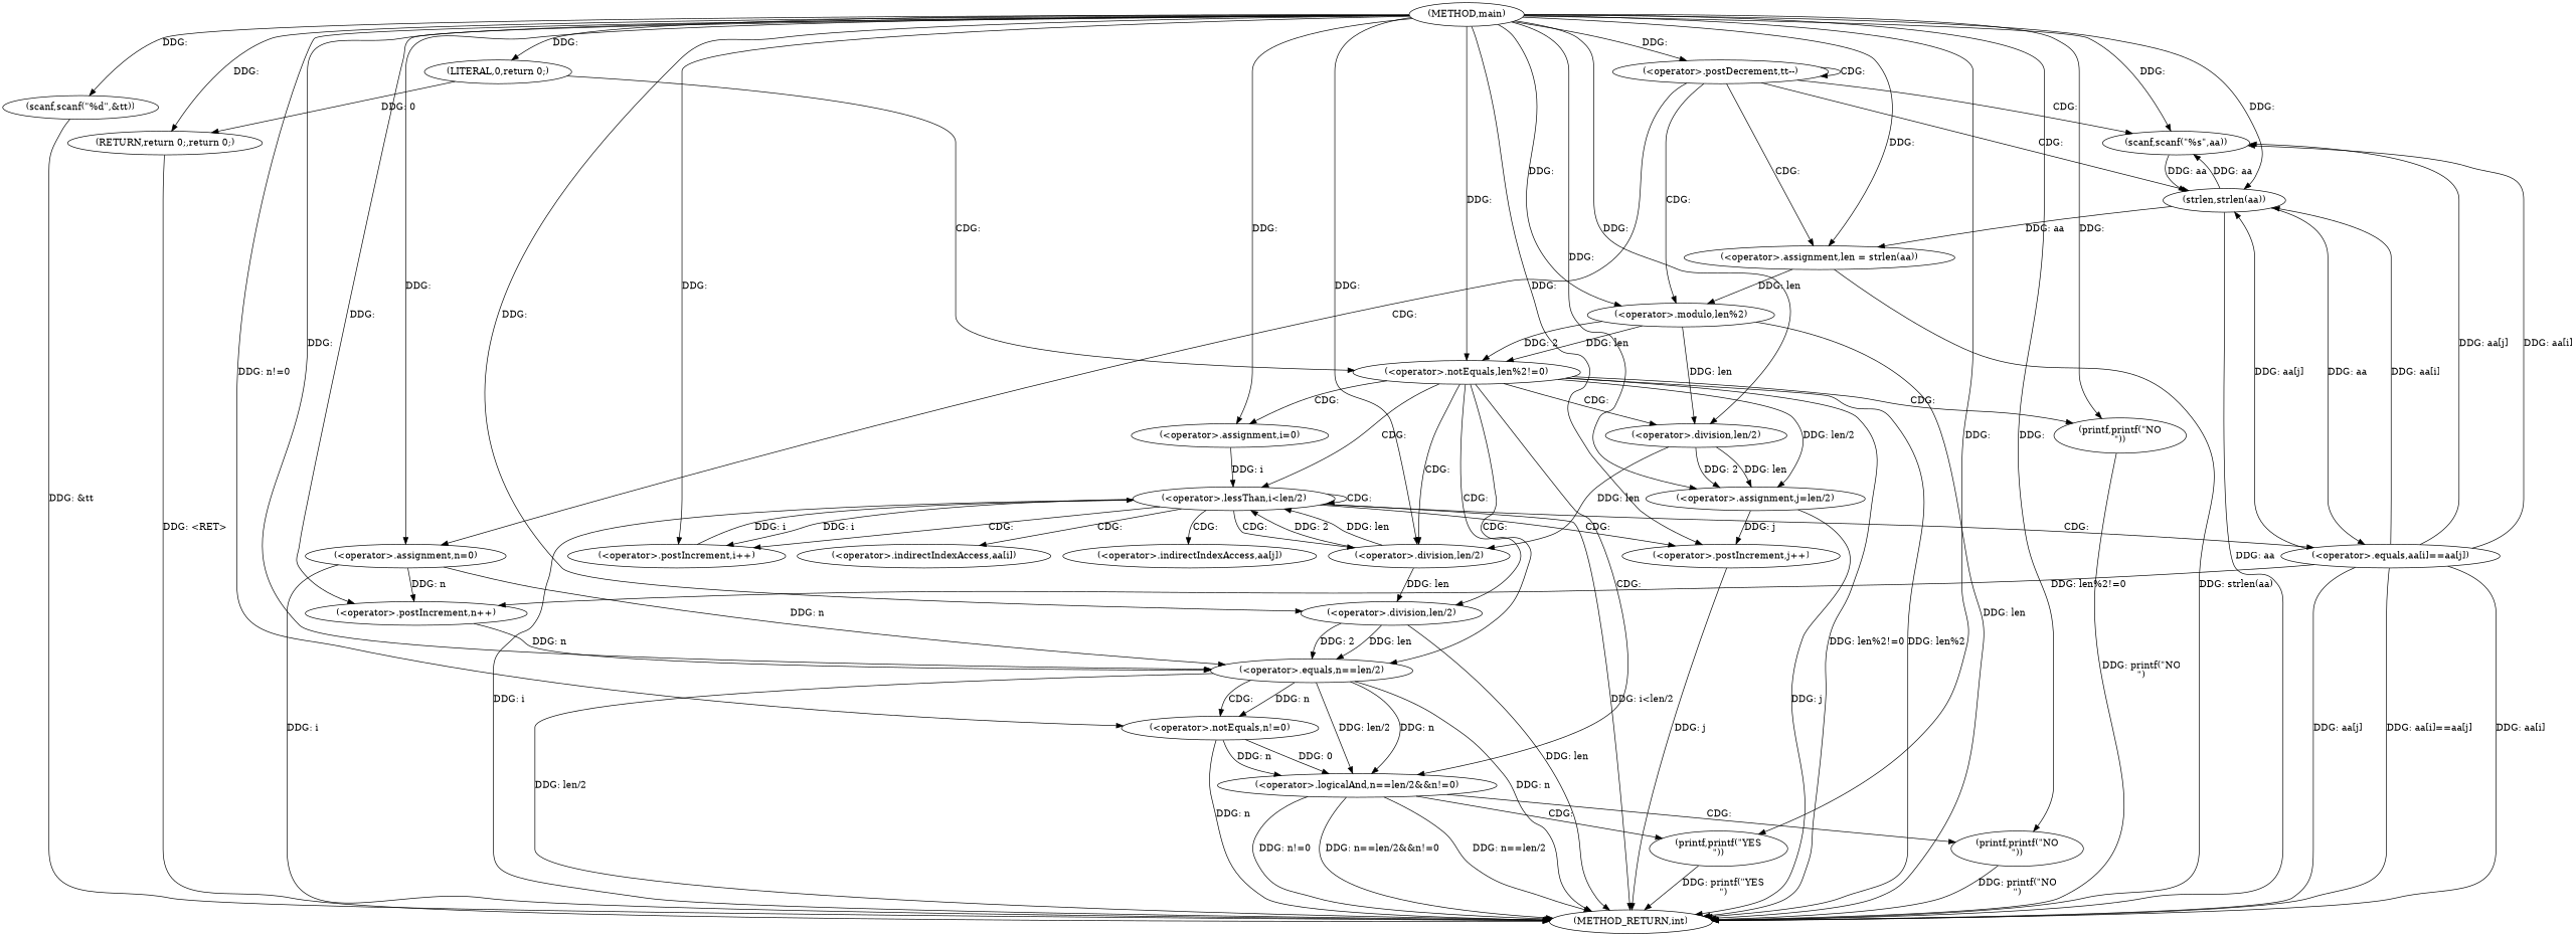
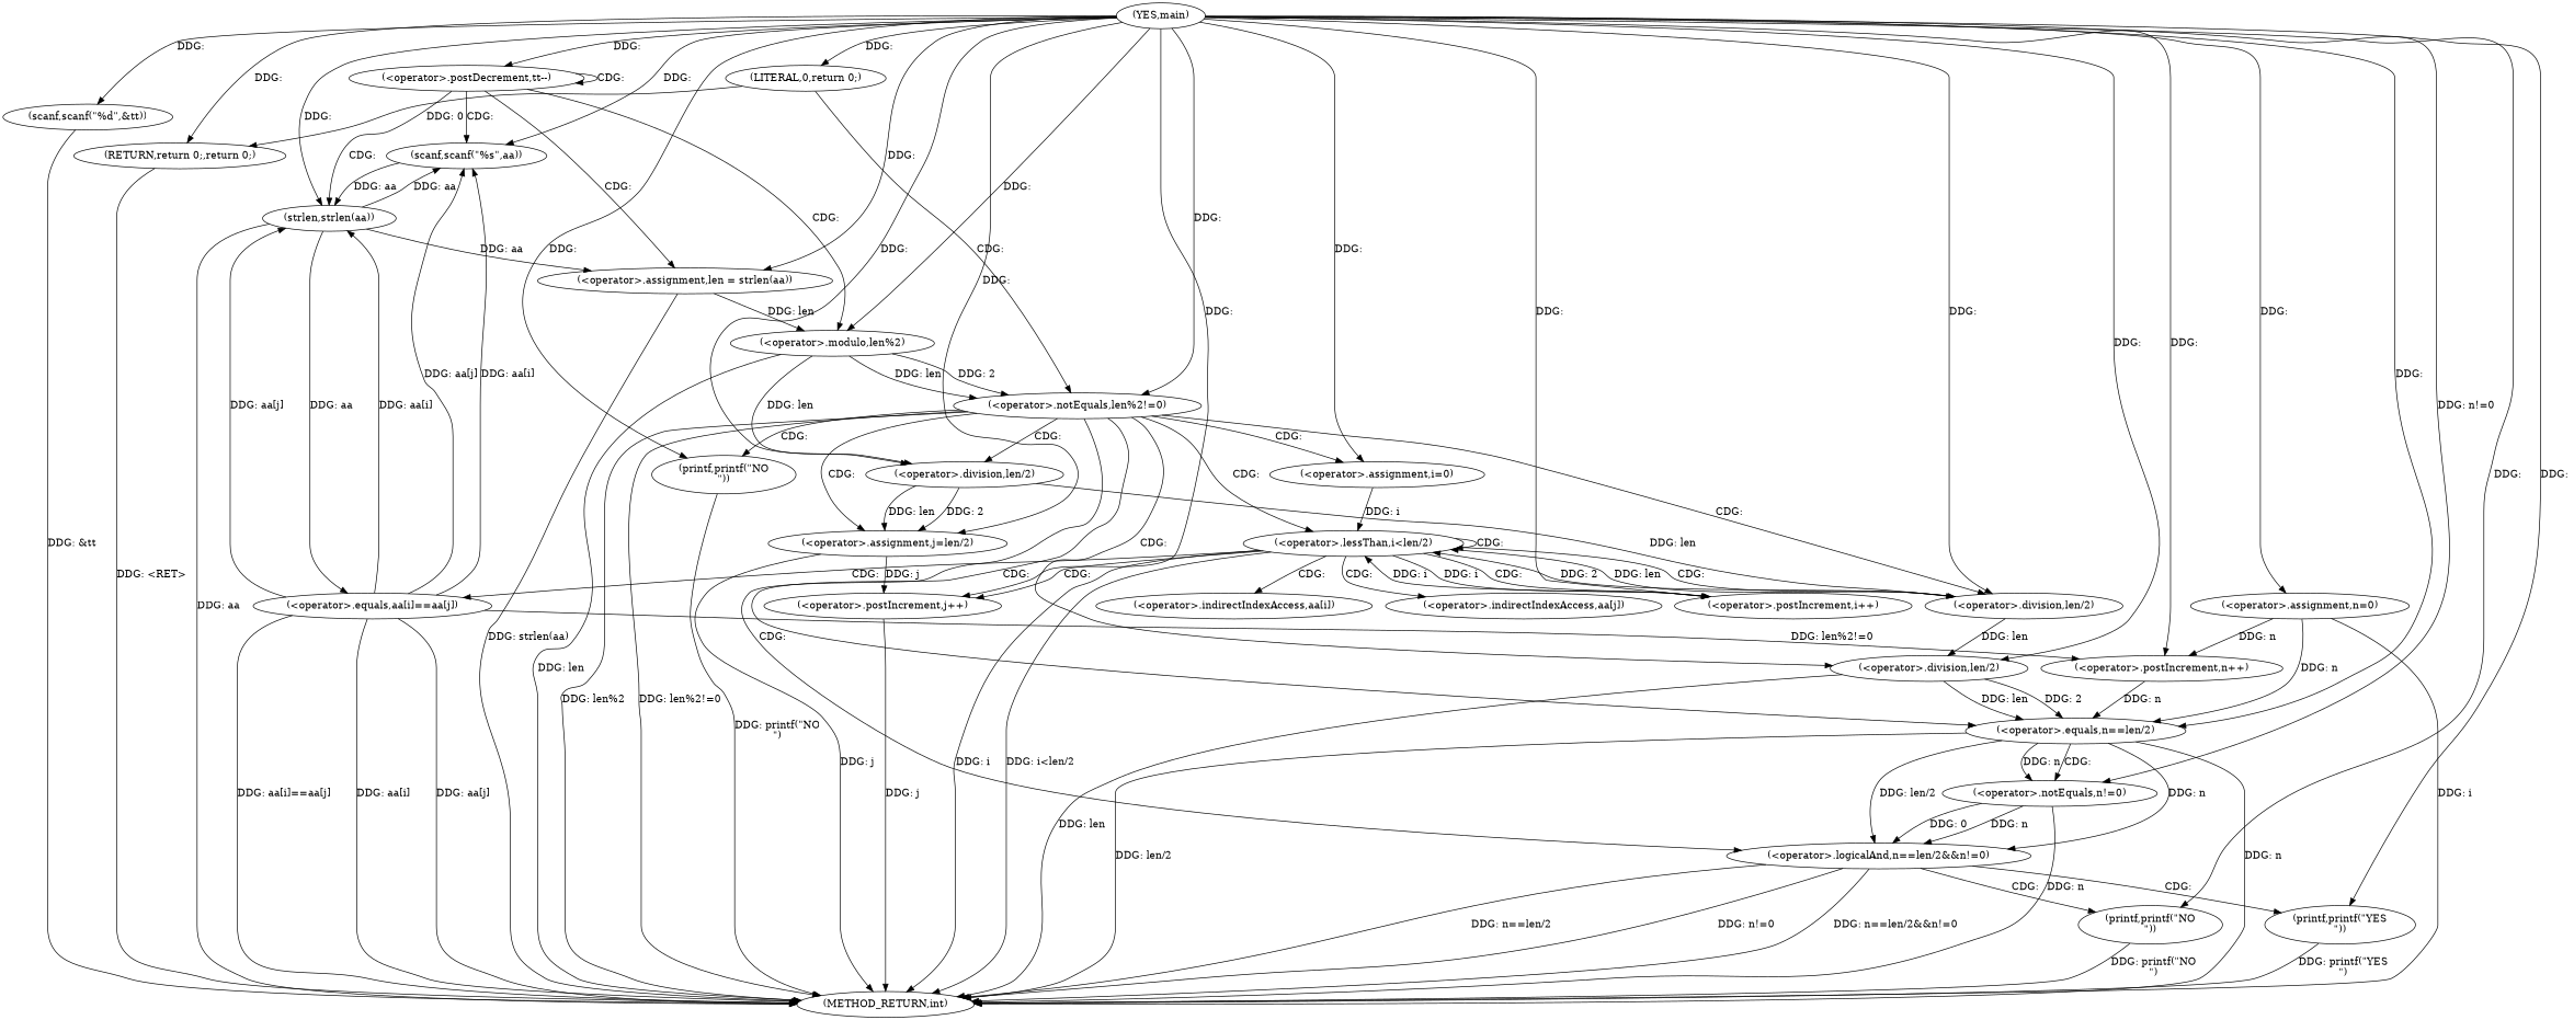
  digraph {
-   n1 [label="(METHOD,main)"]
+   n1 [label="(YES,main)"]
    n2 [label="(scanf,scanf(\"%d\",&tt))"]
    n3 [label="(RETURN,return 0;,return 0;)"]
    n4 [label="(<operator>.postDecrement,tt--)"]
    n5 [label="(LITERAL,0,return 0;)"]
    n6 [label="(scanf,scanf(\"%s\",aa))"]
    n7 [label="(<operator>.assignment,len = strlen(aa))"]
    n8 [label="(<operator>.assignment,n=0)"]
    n9 [label="(<operator>.notEquals,len%2!=0)"]
    n10 [label="(strlen,strlen(aa))"]
    n11 [label="(printf,printf(\"NO\n\"))"]
    n12 [label="(<operator>.modulo,len%2)"]
    n13 [label="(<operator>.assignment,j=len/2)"]
    n14 [label="(<operator>.assignment,i=0)"]
    n15 [label="(<operator>.postIncrement,i++)"]
    n16 [label="(<operator>.division,len/2)"]
    n17 [label="(<operator>.postIncrement,j++)"]
    n18 [label="(printf,printf(\"YES\n\"))"]
    n19 [label="(<operator>.division,len/2)"]
    n20 [label="(<operator>.postIncrement,n++)"]
    n21 [label="(<operator>.equals,n==len/2)"]
    n22 [label="(<operator>.notEquals,n!=0)"]
    n23 [label="(printf,printf(\"NO\n\"))"]
    n24 [label="(<operator>.division,len/2)"]
    n25 [label="(METHOD_RETURN,int)"]
    n26 [label="(<operator>.lessThan,i<len/2)"]
    n27 [label="(<operator>.logicalAnd,n==len/2&&n!=0)"]
    n28 [label="(<operator>.equals,aa[i]==aa[j])"]
    n29 [label="(<operator>.indirectIndexAccess,aa[i])"]
    n30 [label="(<operator>.indirectIndexAccess,aa[j])"]
    n1 -> n2 [label="DDG: "]
    n1 -> n3 [label="DDG: "]
    n1 -> n4 [label="DDG: "]
    n1 -> n5 [label="DDG: "]
    n1 -> n6 [label="DDG: "]
    n1 -> n7 [label="DDG: "]
    n1 -> n8 [label="DDG: "]
    n1 -> n9 [label="DDG: "]
    n1 -> n10 [label="DDG: "]
    n1 -> n11 [label="DDG: "]
    n1 -> n12 [label="DDG: "]
    n1 -> n13 [label="DDG: "]
    n1 -> n14 [label="DDG: "]
    n1 -> n15 [label="DDG: "]
    n1 -> n16 [label="DDG: "]
    n1 -> n17 [label="DDG: "]
    n1 -> n18 [label="DDG: "]
    n1 -> n19 [label="DDG: "]
    n1 -> n20 [label="DDG: "]
    n1 -> n21 [label="DDG: "]
    n1 -> n22 [label="DDG: n!=0"]
    n1 -> n23 [label="DDG: "]
    n1 -> n24 [label="DDG: "]
    n2 -> n25 [label="DDG: &tt"]
    n3 -> n25 [label="DDG: <RET>"]
    n4 -> n4 [label="CDG: "]
    n4 -> n6 [label="CDG: "]
    n4 -> n7 [label="CDG: "]
-   n4 -> n8 [label="CDG: "]
    n4 -> n10 [label="CDG: "]
    n4 -> n12 [label="CDG: "]
    n5 -> n3 [label="DDG: 0"]
    n5 -> n9 [label="CDG: "]
    n6 -> n10 [label="DDG: aa"]
    n7 -> n12 [label="DDG: len"]
    n7 -> n25 [label="DDG: strlen(aa)"]
    n8 -> n20 [label="DDG: n"]
    n8 -> n21 [label="DDG: n"]
    n8 -> n25 [label="DDG: i"]
    n9 -> n11 [label="CDG: "]
-   n9 -> n13 [label="DDG: len/2"]
+   n9 -> n13 [label="CDG: "]
    n9 -> n14 [label="CDG: "]
    n9 -> n16 [label="CDG: "]
    n9 -> n19 [label="CDG: "]
    n9 -> n21 [label="CDG: "]
    n9 -> n24 [label="CDG: "]
    n9 -> n25 [label="DDG: len%2"]
    n9 -> n25 [label="DDG: len%2!=0"]
    n9 -> n26 [label="CDG: "]
    n9 -> n27 [label="CDG: "]
    n10 -> n6 [label="DDG: aa"]
    n10 -> n7 [label="DDG: aa"]
    n10 -> n25 [label="DDG: aa"]
    n10 -> n28 [label="DDG: aa"]
    n11 -> n25 [label="DDG: printf(\"NO\n\")"]
    n12 -> n9 [label="DDG: len"]
    n12 -> n9 [label="DDG: 2"]
    n12 -> n16 [label="DDG: len"]
    n12 -> n25 [label="DDG: len"]
    n13 -> n17 [label="DDG: j"]
    n13 -> n25 [label="DDG: j"]
    n14 -> n26 [label="DDG: i"]
    n15 -> n26 [label="DDG: i"]
    n16 -> n13 [label="DDG: 2"]
    n16 -> n13 [label="DDG: len"]
    n16 -> n19 [label="DDG: len"]
    n17 -> n25 [label="DDG: j"]
    n18 -> n25 [label="DDG: printf(\"YES\n\")"]
    n19 -> n24 [label="DDG: len"]
    n19 -> n26 [label="DDG: 2"]
    n19 -> n26 [label="DDG: len"]
    n20 -> n21 [label="DDG: n"]
    n21 -> n22 [label="DDG: n"]
    n21 -> n22 [label="CDG: "]
    n21 -> n25 [label="DDG: n"]
    n21 -> n25 [label="DDG: len/2"]
    n21 -> n27 [label="DDG: n"]
    n21 -> n27 [label="DDG: len/2"]
    n22 -> n25 [label="DDG: n"]
    n22 -> n27 [label="DDG: 0"]
    n22 -> n27 [label="DDG: n"]
    n23 -> n25 [label="DDG: printf(\"NO\n\")"]
    n24 -> n21 [label="DDG: len"]
    n24 -> n21 [label="DDG: 2"]
    n24 -> n25 [label="DDG: len"]
    n26 -> n15 [label="DDG: i"]
    n26 -> n15 [label="CDG: "]
    n26 -> n17 [label="CDG: "]
    n26 -> n19 [label="CDG: "]
    n26 -> n25 [label="DDG: i"]
    n26 -> n25 [label="DDG: i<len/2"]
    n26 -> n26 [label="CDG: "]
    n26 -> n28 [label="CDG: "]
    n26 -> n29 [label="CDG: "]
    n26 -> n30 [label="CDG: "]
    n27 -> n18 [label="CDG: "]
    n27 -> n23 [label="CDG: "]
    n27 -> n25 [label="DDG: n==len/2"]
    n27 -> n25 [label="DDG: n!=0"]
    n27 -> n25 [label="DDG: n==len/2&&n!=0"]
    n28 -> n6 [label="DDG: aa[i]"]
    n28 -> n6 [label="DDG: aa[j]"]
    n28 -> n10 [label="DDG: aa[i]"]
    n28 -> n10 [label="DDG: aa[j]"]
    n28 -> n20 [label="DDG: len%2!=0"]
    n28 -> n25 [label="DDG: aa[i]"]
    n28 -> n25 [label="DDG: aa[j]"]
    n28 -> n25 [label="DDG: aa[i]==aa[j]"]
  }
